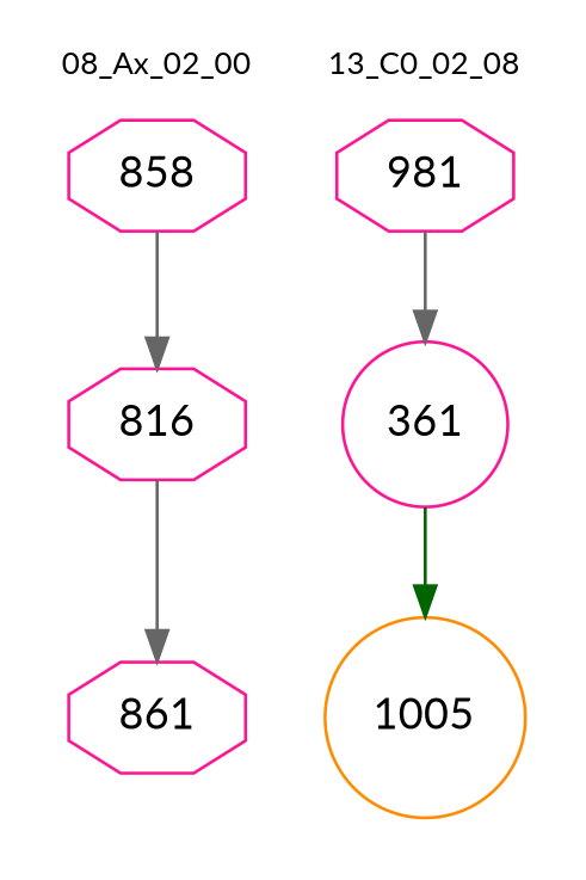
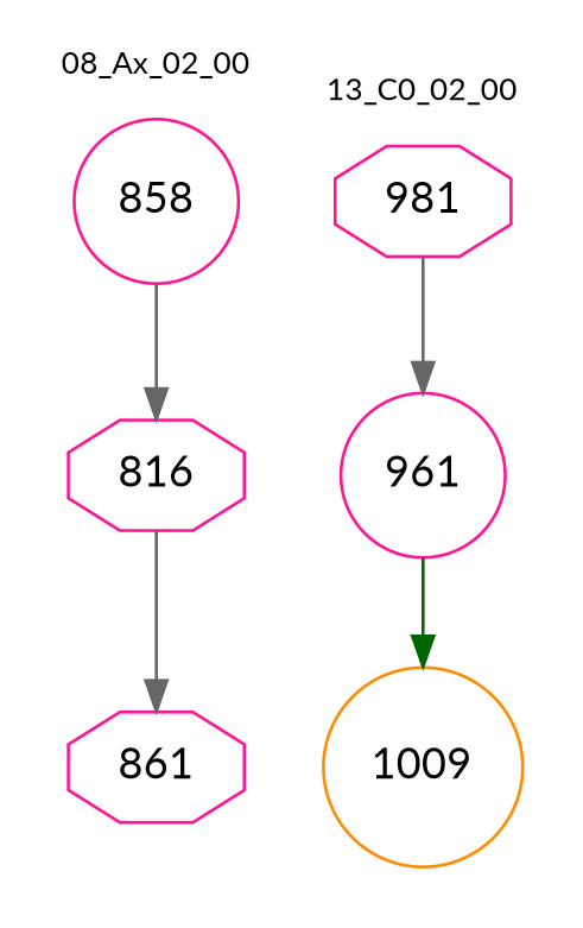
  digraph {
    fontname=Lato
    node [color=deeppink fontname=Lato shape=octagon]
    edge [color=gray40 fontname=Lato]
-   n1 [label=858]
+   n1 [label=858 shape=circle]
    n2 [label=816]
    n3 [label=861]
    n4 [label=981]
-   n5 [label=361 shape=circle]
-   n6 [color=darkorange label=1005 shape=circle]
+   n5 [label=961 shape=circle]
+   n6 [color=darkorange label=1009 shape=circle]
    subgraph cluster_1 {
      color=white
      fontsize=10
      label="08_Ax_02_00"
      n1
      n2
      n3
    }
    subgraph cluster_2 {
      color=white
      fontsize=10
-     label="13_C0_02_08"
+     label="13_C0_02_00"
      n4
      n5
      n6
    }
    n1 -> n2
    n2 -> n3
    n4 -> n5
    n5 -> n6 [color=darkgreen]
  }
